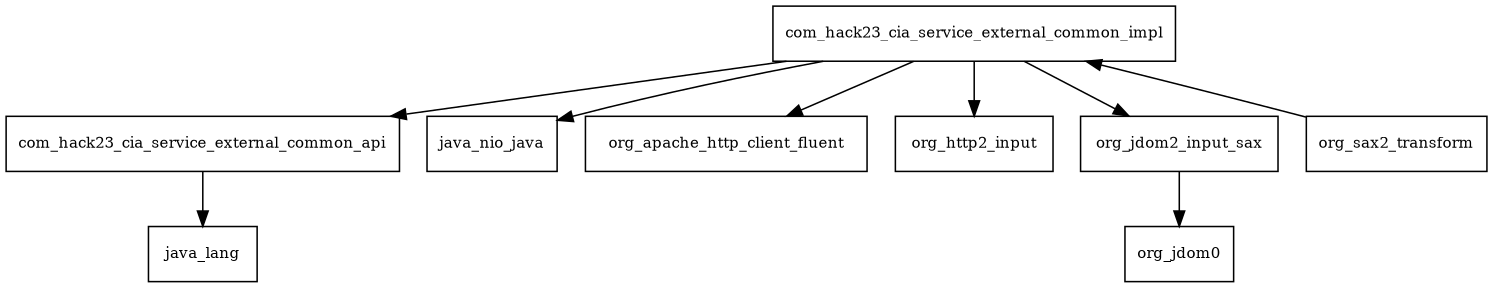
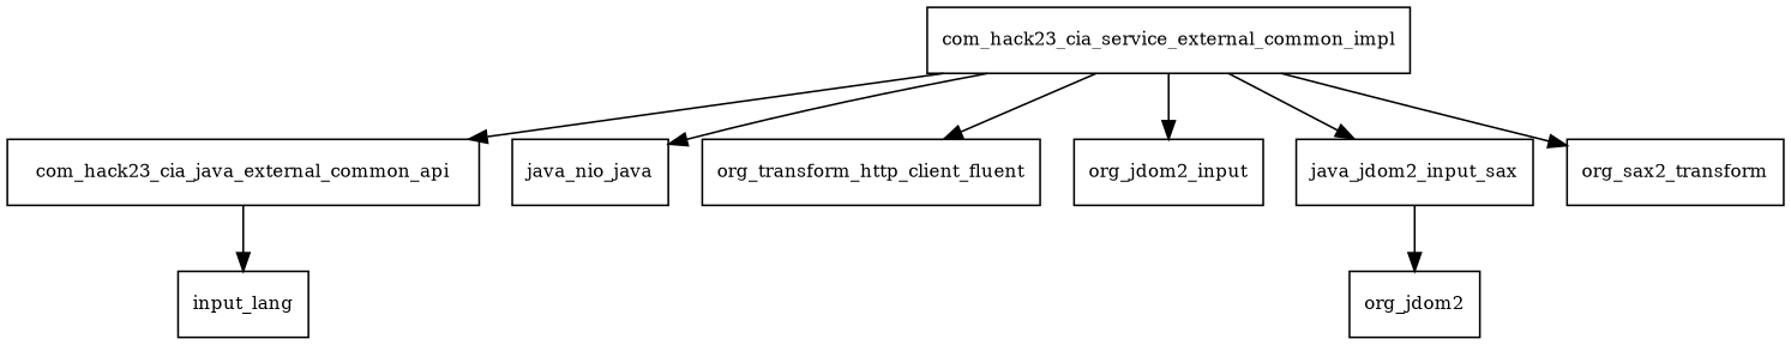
  digraph {
    node [fontsize=10.0 shape=box]
-   com_hack23_cia_service_external_common_api
-   java_lang
+   com_hack23_cia_service_external_common_api [label=com_hack23_cia_java_external_common_api]
+   java_lang [label=input_lang]
    com_hack23_cia_service_external_common_impl
    n4 [label=java_nio_java]
-   org_apache_http_client_fluent
-   org_jdom2_input [label=org_http2_input]
-   org_jdom2_input_sax
+   org_apache_http_client_fluent [label=org_transform_http_client_fluent]
+   org_jdom2_input
+   org_jdom2_input_sax [label=java_jdom2_input_sax]
    n8 [label=org_sax2_transform]
-   org_jdom2 [label=org_jdom0]
+   org_jdom2
    com_hack23_cia_service_external_common_api -> java_lang
    com_hack23_cia_service_external_common_impl -> com_hack23_cia_service_external_common_api
    com_hack23_cia_service_external_common_impl -> n4
    com_hack23_cia_service_external_common_impl -> org_apache_http_client_fluent
    com_hack23_cia_service_external_common_impl -> org_jdom2_input
    com_hack23_cia_service_external_common_impl -> org_jdom2_input_sax
-   n8 -> com_hack23_cia_service_external_common_impl
+   com_hack23_cia_service_external_common_impl -> n8
    org_jdom2_input_sax -> org_jdom2
  }
